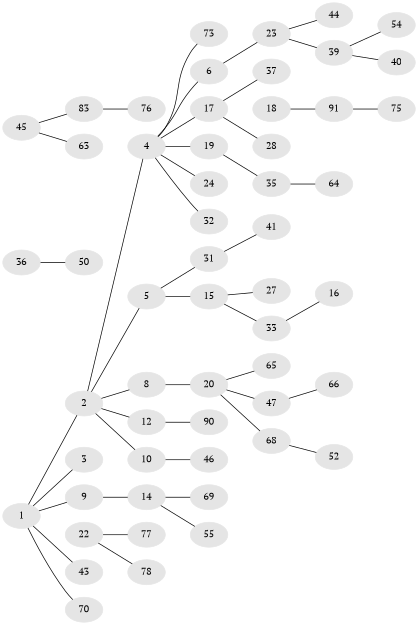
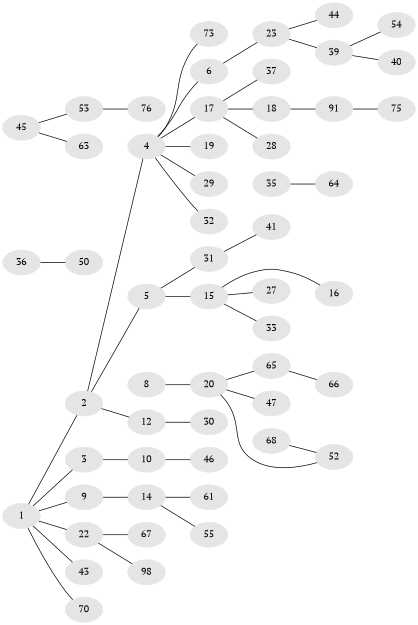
  graph {
    fontname="PT Serif"
    rankdir=LR
    node [color=gray90 fontname="PT Serif" style=filled]
    edge [fontname="PT Serif"]
    1 [super="+26"]
    2
    3
    9 [super="+72"]
    22 [super="+58"]
    43
    70
    4 [super="+7"]
    5 [super="+11"]
    8 [super="+13"]
    10
    12 [super="+68"]
    14 [super="+49"]
-   77
-   78 [super="+80"]
+   77 [label=67]
+   78 [super="+80" label=98]
    6 [super="+34"]
    17 [super="+29"]
    19 [super="+25"]
-   24
+   24 [label=29]
    32
    73 [super="+74"]
    15
    31
    20 [super="+56"]
    46 [super="+57"]
-   30 [label=90]
+   30
    23
    18
    28
    37
    35 [super="+59"]
    16 [super="+51"]
    27
    33 [super="+69"]
    41
    39 [super="+48"]
    44 [super="+60"]
    n38 [label=68]
    47
    65
    55
-   61 [label=69]
+   61
    n43 [label=91 super="+79"]
    75
    64
    52
    66
    36 [super="+42"]
    50
-   53 [super="+62" label=83]
+   53 [super="+62"]
    45
    63
    40
    54
    76
    1 -- 2
    1 -- 3
    1 -- 9
+   1 -- 22
    1 -- 43
    1 -- 70
    2 -- 4
    2 -- 5
-   2 -- 8
-   2 -- 10
+   3 -- 10
    2 -- 12
    9 -- 14
    22 -- 77
    22 -- 78
    4 -- 6
    4 -- 17
    4 -- 19
    4 -- 24
    4 -- 32
    4 -- 73
    5 -- 15
    5 -- 31
    8 -- 20
    10 -- 46
    12 -- 30
    14 -- 55
    14 -- 61
    6 -- 23
+   17 -- 18
    17 -- 28
    17 -- 37
-   19 -- 35
-   33 -- 16
+   15 -- 16
    15 -- 27
    15 -- 33
    31 -- 41
-   20 -- n38
+   20 -- 52
    20 -- 47
    20 -- 65
    23 -- 39
    23 -- 44
    18 -- n43
    35 -- 64
    39 -- 40
    39 -- 54
    n38 -- 52
-   47 -- 66
+   65 -- 66
    n43 -- 75
    36 -- 50
    53 -- 76
    45 -- 53
    45 -- 63
  }
